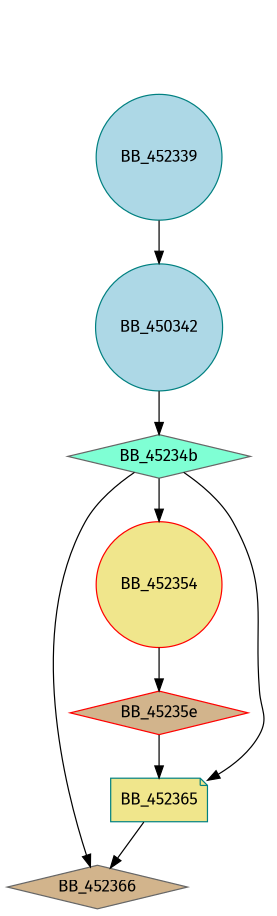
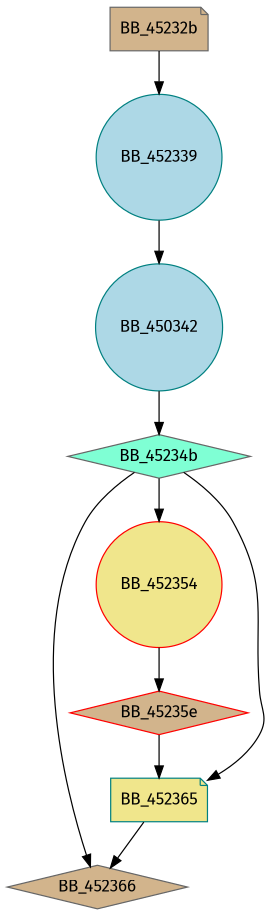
  digraph {
    fontname="Fira Sans"
    node [color=gray40 fillcolor=tan fontname="Fira Sans" shape=circle style=filled]
    edge [fontname="Fira Sans"]
+   BB_45232b [shape=note]
    BB_452339 [color=teal fillcolor=lightblue]
    n3 [color=teal fillcolor=lightblue label=BB_450342]
    BB_452366 [shape=diamond]
    BB_45234b [fillcolor=aquamarine shape=diamond]
    BB_452354 [color=red fillcolor=khaki]
    BB_452365 [color=teal fillcolor=khaki shape=note]
    BB_45235e [color=red shape=diamond]
+   BB_45232b -> BB_452339
    BB_452339 -> n3
    n3 -> BB_45234b
    BB_45234b -> BB_452366
    BB_45234b -> BB_452354
    BB_45234b -> BB_452365
    BB_452354 -> BB_45235e
    BB_452365 -> BB_452366
    BB_45235e -> BB_452365
  }
